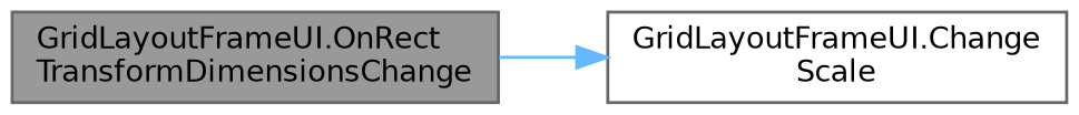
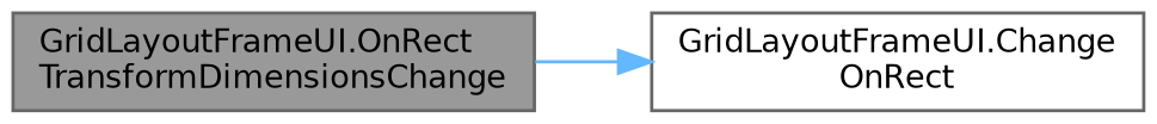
  digraph {
    rankdir=LR
    node [fontname=Helvetica fontsize=10 shape=box style=filled]
    n1 [color=gray40 fillcolor=grey60 fontcolor=black height=0.2 label="GridLayoutFrameUI.OnRect\lTransformDimensionsChange" width=0.4]
-   n2 [color=grey40 fillcolor=white height=0.2 label="GridLayoutFrameUI.Change\lScale" width=0.4]
+   n2 [color=grey40 fillcolor=white height=0.2 label="GridLayoutFrameUI.Change\lOnRect" width=0.4]
    n1 -> n2 [color=steelblue1 fontname=Helvetica fontsize=10 labelfontname=Helvetica labelfontsize=10 style=solid]
  }
